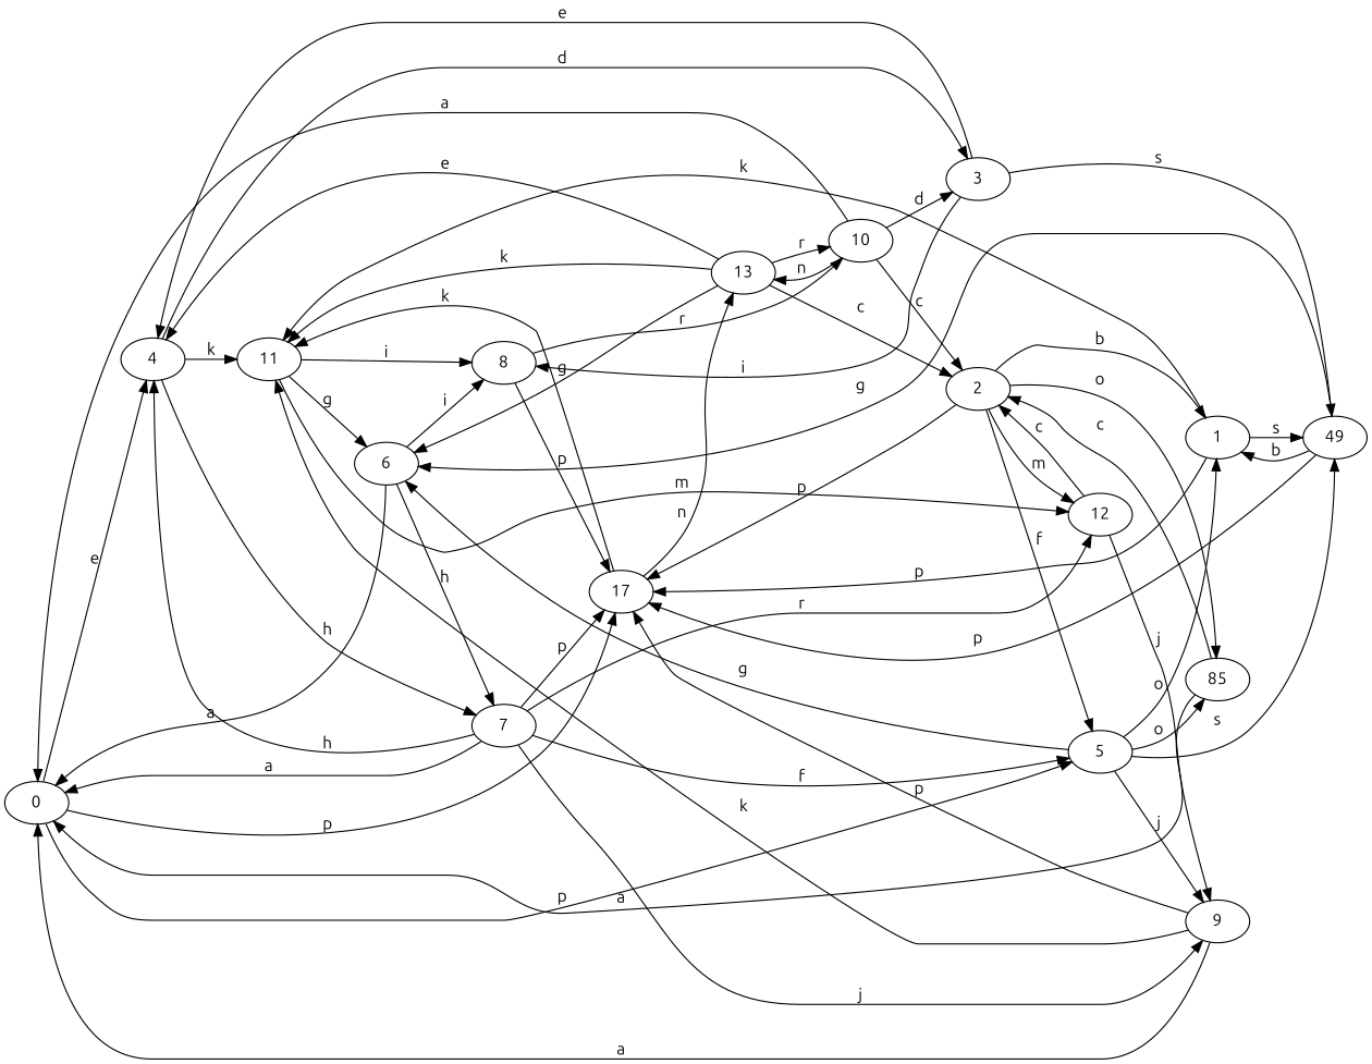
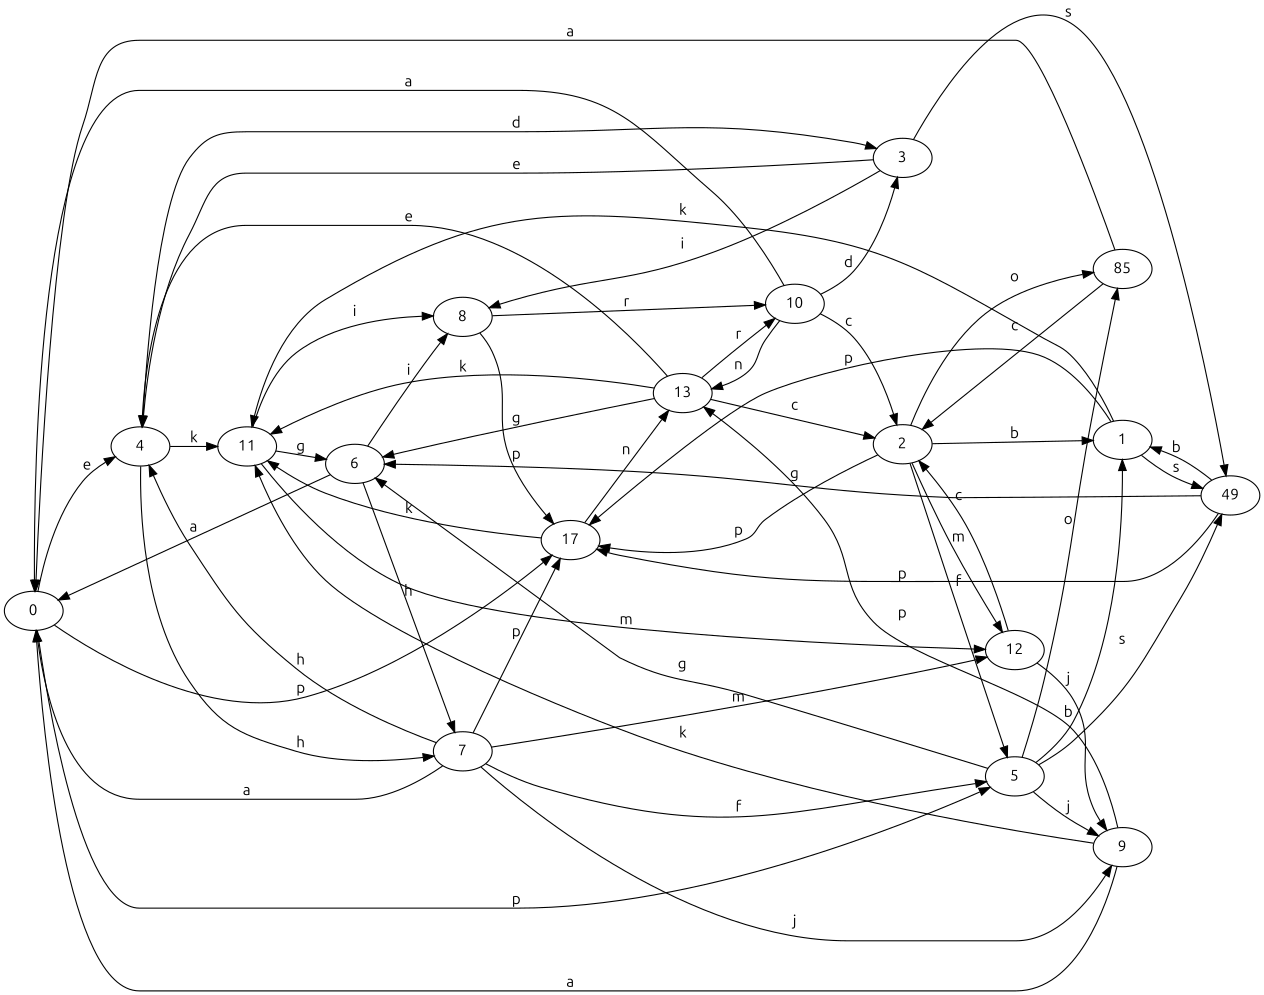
  strict digraph {
    fontname=Ubuntu
    rankdir=LR
    node [fontname=Ubuntu]
    edge [fontname=Ubuntu]
    0
    4
    5
    17
    11
    3
    7
    1
    n9 [label=49]
    n10 [label=85]
    6
    9
    13
    12
    8
    2
    n17 [label=10]
    0 -> 4 [label=e]
    0 -> 5 [label=p]
    0 -> 17 [label=p]
    4 -> 11 [label=k]
    4 -> 3 [label=d]
    4 -> 7 [label=h]
-   5 -> 1 [label=o]
+   5 -> 1 [label=b]
    5 -> n9 [label=s]
    5 -> n10 [label=o]
    5 -> 6 [label=g]
    5 -> 9 [label=j]
    17 -> 11 [label=k]
    17 -> 13 [label=n]
    11 -> 6 [label=g]
    11 -> 12 [label=m]
    11 -> 8 [label=i]
    3 -> 4 [label=e]
    3 -> n9 [label=s]
    3 -> 8 [label=i]
    7 -> 0 [label=a]
    7 -> 4 [label=h]
    7 -> 5 [label=f]
    7 -> 17 [label=p]
    7 -> 9 [label=j]
-   7 -> 12 [label=r]
+   7 -> 12 [label=m]
    1 -> 17 [label=p]
    1 -> 11 [label=k]
    1 -> n9 [label=s]
    n9 -> 17 [label=p]
    n9 -> 1 [label=b]
    n9 -> 6 [label=g]
    n10 -> 0 [label=a]
    n10 -> 2 [label=c]
    6 -> 0 [label=a]
    6 -> 7 [label=h]
    6 -> 8 [label=i]
    9 -> 0 [label=a]
-   9 -> 17 [label=p]
+   9 -> 13 [label=p]
    9 -> 11 [label=k]
    13 -> 4 [label=e]
    13 -> 11 [label=k]
    13 -> 6 [label=g]
    13 -> 2 [label=c]
    13 -> n17 [label=r]
    12 -> 9 [label=j]
    12 -> 2 [label=c]
    8 -> 17 [label=p]
    8 -> n17 [label=r]
    2 -> 5 [label=f]
    2 -> 17 [label=p]
    2 -> 1 [label=b]
    2 -> n10 [label=o]
    2 -> 12 [label=m]
    n17 -> 0 [label=a]
    n17 -> 3 [label=d]
    n17 -> 13 [label=n]
    n17 -> 2 [label=c]
  }
